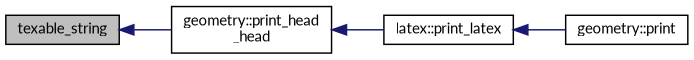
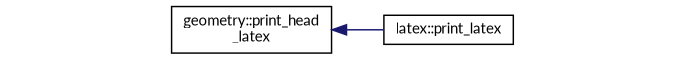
  digraph {
    fontname=Lato
    rankdir=LR
    node [color=black fillcolor=white fontname=Lato fontsize=10 shape=record style=filled]
    edge [color=midnightblue dir=back fontname=Lato fontsize=10 labelfontname=Helvetica labelfontsize=10 style=solid]
-   n1 [fillcolor=grey75 fontcolor=black height=0.2 label=texable_string width=0.4]
-   n2 [height=0.2 label="geometry::print_head\l_head" width=0.4]
+   n2 [height=0.2 label="geometry::print_head\l_latex" width=0.4]
    n3 [height=0.2 label="latex::print_latex" width=0.4]
-   n4 [height=0.2 label="geometry::print" width=0.4]
-   n1 -> n2
    n2 -> n3
-   n3 -> n4
  }
